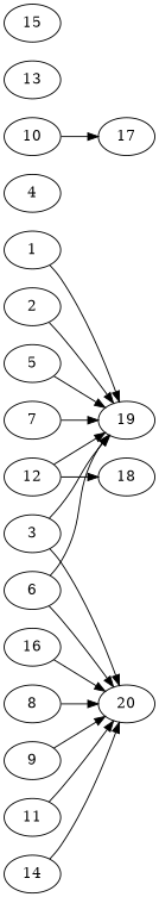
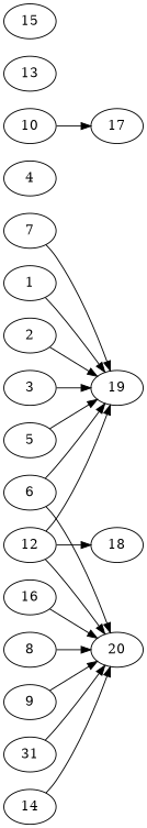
  digraph {
    rankdir=LR
    node [alpha=0.18]
    1 [alpha=0.15 expect_size=18916352]
    19 [alpha=0.12 expect_size=17645568]
    2 [alpha=0.12 expect_size=9554944]
    3 [alpha=0.02 expect_size=36558848]
    20 [alpha=0.11 expect_size=12448768]
    4 [alpha=0.20 expect_size=12561408]
    5 [expect_size=13938688]
    6 [alpha=0.00 expect_size=32419840]
    7 [alpha=0.04 expect_size=44090368]
    8 [alpha=0.19 expect_size=29792256]
    9 [expect_size=44157952]
    10 [alpha=0.13 expect_size=18362368]
    17 [alpha=0.05 expect_size=10571776]
-   11 [alpha=0.16 expect_size=41435136]
+   11 [alpha=0.16 expect_size=41435136 label=31]
    12 [alpha=0.06 expect_size=29530112]
    18 [alpha=0.10 expect_size=20636672]
    13 [expect_size=9887744]
    14 [alpha=0.19 expect_size=15168512]
    15 [expect_size=14359552]
    16 [alpha=0.01 expect_size=9844736]
    1 -> 19
    2 -> 19
    3 -> 19
-   3 -> 20
+   12 -> 20
    5 -> 19
    6 -> 19
    6 -> 20
    7 -> 19
    8 -> 20
    9 -> 20
    10 -> 17
    11 -> 20
    12 -> 19
    12 -> 18
    14 -> 20
    16 -> 20
  }
